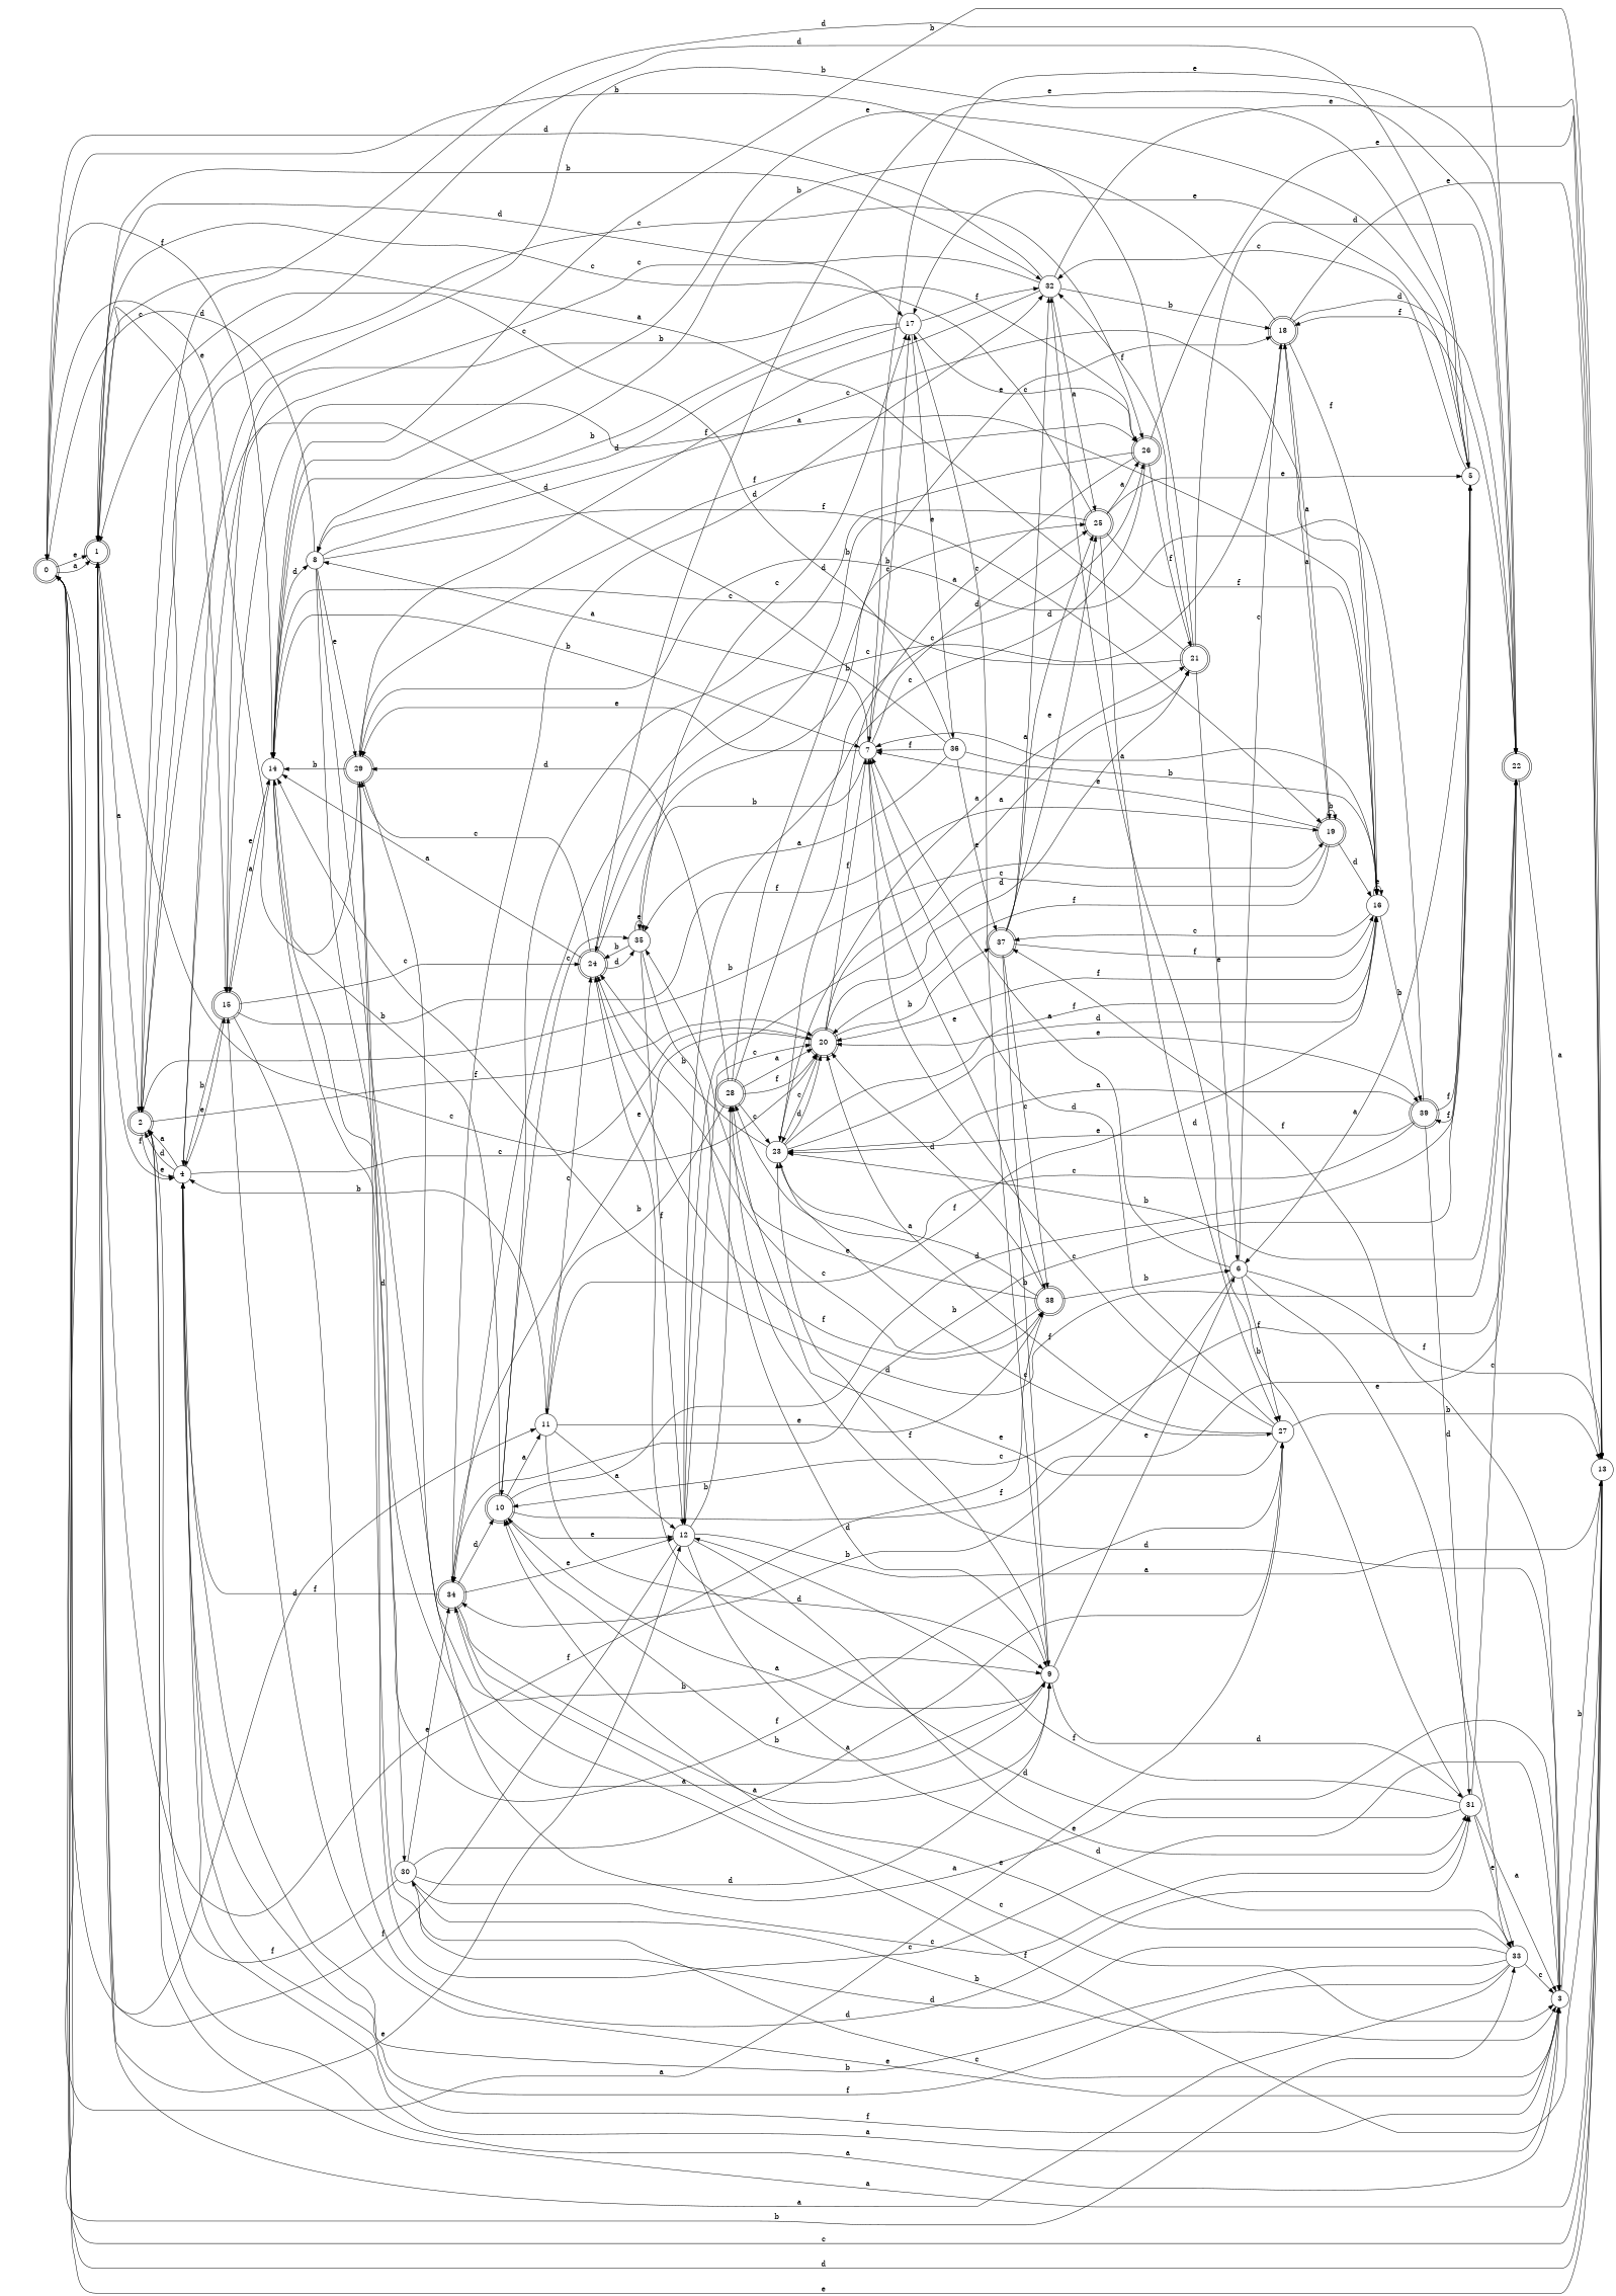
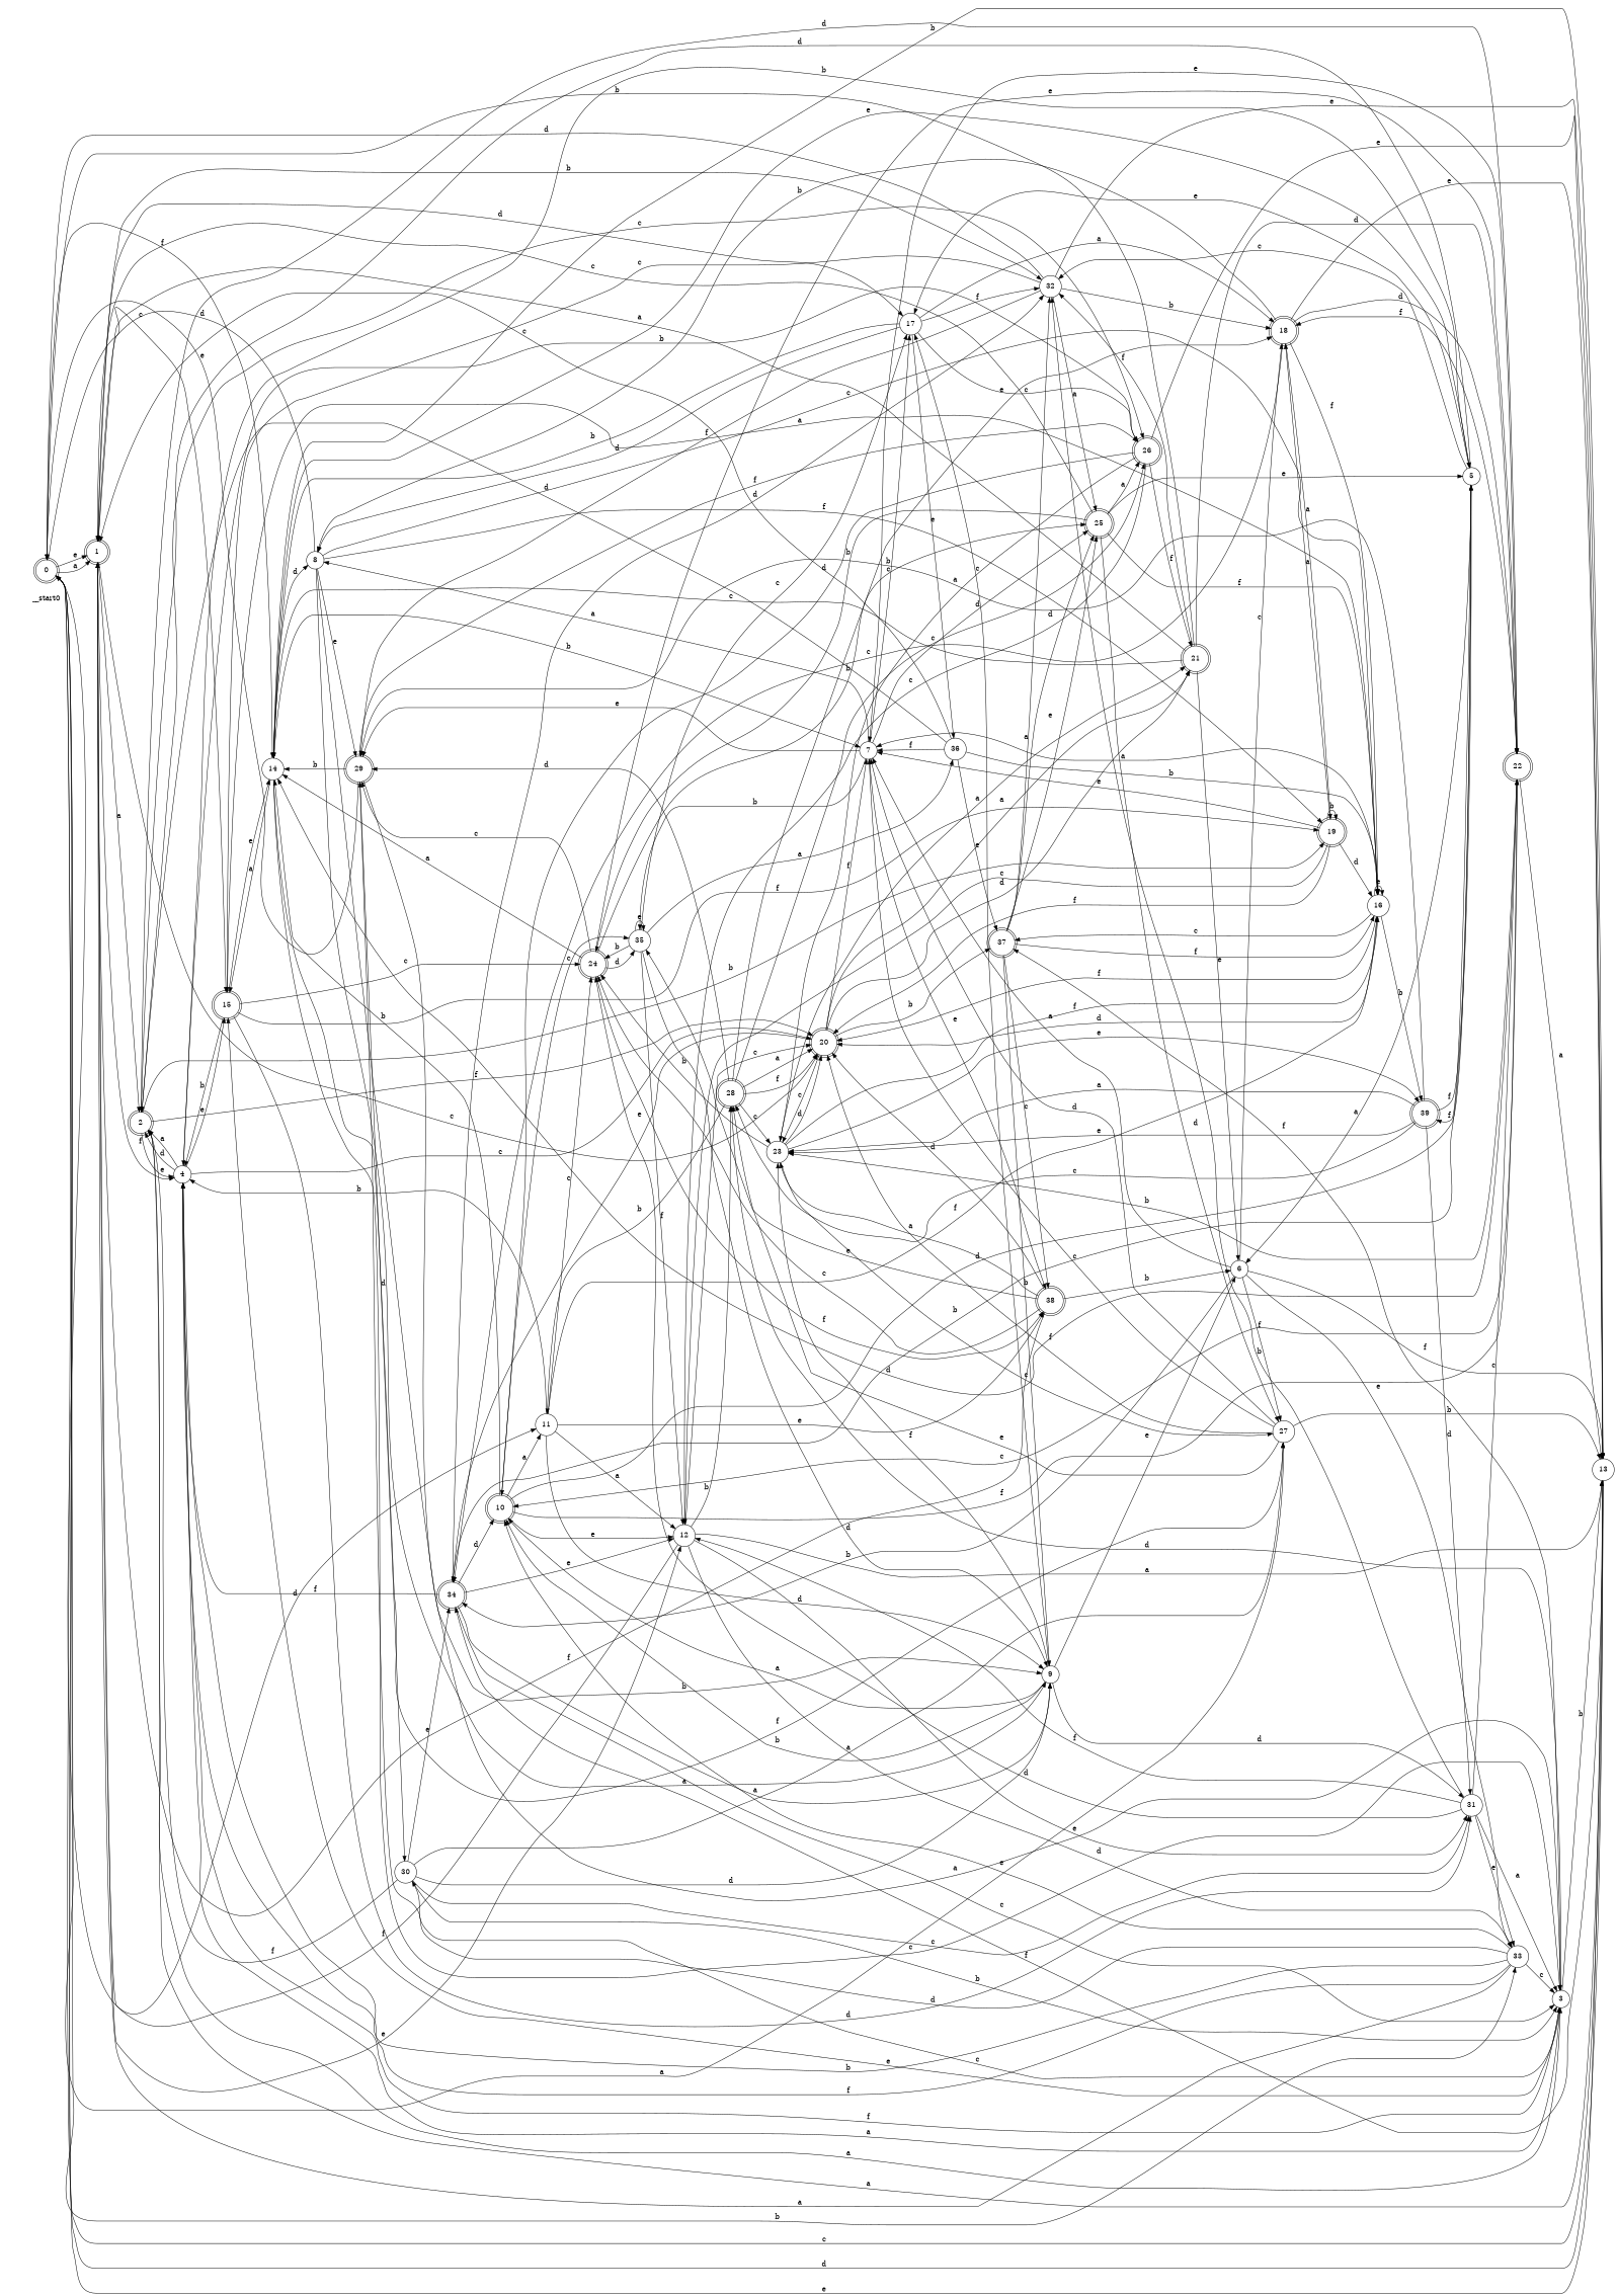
  digraph {
    rankdir=LR
    node [shape=circle color=black fillcolor=white style=filled]
+   __start0 [shape=none color="" fillcolor="" style=""]
    n2 [label=0 shape=doublecircle style="rounded,filled"]
    n3 [label=1 shape=doublecircle style="rounded,filled"]
    n4 [label=11]
    n5 [label=14]
    n6 [label=15 shape=doublecircle style="rounded,filled"]
    n7 [label=33]
    n8 [label=2 shape=doublecircle style="rounded,filled"]
    n9 [label=4]
    n10 [label=12]
    n11 [label=17]
    n12 [label=20 shape=doublecircle style="rounded,filled"]
    n13 [label=32]
    n14 [label=38 shape=doublecircle style="rounded,filled"]
    n15 [label=9]
    n16 [label=16]
    n17 [label=24 shape=doublecircle style="rounded,filled"]
    n18 [label=3]
    n19 [label=5]
    n20 [label=7]
    n21 [label=27]
    n22 [label=8]
    n23 [label=19 shape=doublecircle style="rounded,filled"]
    n24 [label=31]
    n25 [label=29 shape=doublecircle style="rounded,filled"]
    n26 [label=10 shape=doublecircle style="rounded,filled"]
    n27 [label=22 shape=doublecircle style="rounded,filled"]
    n28 [label=26 shape=doublecircle style="rounded,filled"]
    n29 [label=13]
    n30 [label=28 shape=doublecircle style="rounded,filled"]
    n31 [label=18 shape=doublecircle style="rounded,filled"]
    n32 [label=36]
    n33 [label=37 shape=doublecircle style="rounded,filled"]
    n34 [label=34 shape=doublecircle style="rounded,filled"]
    n35 [label=23]
    n36 [label=21 shape=doublecircle style="rounded,filled"]
    n37 [label=25 shape=doublecircle style="rounded,filled"]
    n38 [label=30]
    n39 [label=6]
    n40 [label=39 shape=doublecircle style="rounded,filled"]
    n41 [label=35]
    n2 -> n3 [label=a]
    n2 -> n3 [label=e]
    n2 -> n4 [label=d]
    n2 -> n5 [label=f]
    n2 -> n6 [label=c]
    n2 -> n7 [label=b]
    n3 -> n8 [label=a]
    n3 -> n9 [label=f]
    n3 -> n10 [label=e]
    n3 -> n11 [label=d]
    n3 -> n12 [label=c]
    n3 -> n13 [label=b]
    n4 -> n9 [label=b]
    n4 -> n10 [label=a]
    n4 -> n14 [label=e]
    n4 -> n15 [label=d]
    n4 -> n16 [label=f]
    n4 -> n17 [label=c]
    n5 -> n6 [label=a]
    n5 -> n18 [label=c]
    n5 -> n19 [label=e]
    n5 -> n20 [label=b]
    n5 -> n21 [label=f]
    n5 -> n22 [label=d]
    n6 -> n5 [label=e]
    n6 -> n9 [label=b]
    n6 -> n16 [label=a]
    n6 -> n17 [label=c]
    n6 -> n23 [label=f]
    n6 -> n24 [label=d]
    n7 -> n3 [label=a]
    n7 -> n9 [label=b]
    n7 -> n9 [label=f]
    n7 -> n18 [label=c]
    n7 -> n25 [label=d]
    n7 -> n26 [label=e]
    n8 -> n9 [label=e]
    n8 -> n12 [label=f]
    n8 -> n18 [label=a]
    n8 -> n23 [label=b]
    n8 -> n27 [label=d]
    n8 -> n28 [label=c]
    n9 -> n6 [label=e]
    n9 -> n8 [label=a]
    n9 -> n8 [label=d]
    n9 -> n12 [label=c]
    n9 -> n18 [label=f]
    n9 -> n19 [label=b]
    n10 -> n3 [label=f]
    n10 -> n7 [label=d]
    n10 -> n12 [label=c]
    n10 -> n24 [label=e]
    n10 -> n29 [label=a]
    n10 -> n30 [label=b]
    n11 -> n5 [label=b]
    n11 -> n13 [label=f]
    n11 -> n22 [label=d]
    n11 -> n28 [label=c]
+   n11 -> n31 [label=a]
    n11 -> n32 [label=e]
    n12 -> n20 [label=f]
    n12 -> n33 [label=b]
    n12 -> n34 [label=e]
    n12 -> n35 [label=c]
    n12 -> n36 [label=a]
    n12 -> n36 [label=d]
    n13 -> n2 [label=d]
    n13 -> n6 [label=c]
    n13 -> n25 [label=f]
    n13 -> n29 [label=e]
    n13 -> n31 [label=b]
    n13 -> n37 [label=a]
    n14 -> n3 [label=f]
    n14 -> n12 [label=d]
    n14 -> n17 [label=c]
    n14 -> n35 [label=a]
    n14 -> n39 [label=b]
    n14 -> n41 [label=e]
    n15 -> n11 [label=c]
    n15 -> n24 [label=d]
    n15 -> n26 [label=a]
    n15 -> n26 [label=b]
    n15 -> n35 [label=f]
    n15 -> n39 [label=e]
    n16 -> n12 [label=d]
    n16 -> n12 [label=f]
    n16 -> n16 [label=e]
    n16 -> n20 [label=a]
    n16 -> n33 [label=c]
    n16 -> n40 [label=b]
    n17 -> n5 [label=a]
    n17 -> n14 [label=f]
    n17 -> n25 [label=c]
    n17 -> n27 [label=e]
    n17 -> n37 [label=b]
    n17 -> n41 [label=d]
    n18 -> n6 [label=e]
    n18 -> n9 [label=a]
    n18 -> n29 [label=b]
    n18 -> n30 [label=d]
    n18 -> n33 [label=f]
    n18 -> n38 [label=c]
    n19 -> n8 [label=d]
    n19 -> n11 [label=e]
    n19 -> n13 [label=c]
    n19 -> n34 [label=b]
    n19 -> n39 [label=a]
    n19 -> n40 [label=f]
    n20 -> n11 [label=c]
    n20 -> n14 [label=e]
    n20 -> n22 [label=a]
    n20 -> n25 [label=e]
    n20 -> n37 [label=d]
    n20 -> n41 [label=b]
    n21 -> n2 [label=a]
    n21 -> n12 [label=f]
    n21 -> n20 [label=c]
    n21 -> n20 [label=d]
    n21 -> n29 [label=b]
    n21 -> n30 [label=e]
    n22 -> n3 [label=d]
    n22 -> n15 [label=a]
    n22 -> n15 [label=b]
    n22 -> n16 [label=c]
    n22 -> n23 [label=f]
    n22 -> n25 [label=e]
    n23 -> n10 [label=c]
    n23 -> n12 [label=f]
    n23 -> n16 [label=d]
    n23 -> n20 [label=e]
    n23 -> n23 [label=b]
    n23 -> n31 [label=a]
    n24 -> n7 [label=e]
    n24 -> n10 [label=f]
    n24 -> n13 [label=b]
    n24 -> n17 [label=d]
    n24 -> n18 [label=a]
    n24 -> n27 [label=c]
    n25 -> n2 [label=e]
    n25 -> n5 [label=b]
    n25 -> n18 [label=a]
    n25 -> n28 [label=f]
    n25 -> n38 [label=d]
    n26 -> n4 [label=a]
    n26 -> n5 [label=b]
    n26 -> n10 [label=e]
    n26 -> n19 [label=d]
    n26 -> n27 [label=f]
    n26 -> n41 [label=c]
    n27 -> n5 [label=d]
    n27 -> n20 [label=e]
    n27 -> n26 [label=c]
    n27 -> n29 [label=a]
    n27 -> n31 [label=f]
    n27 -> n35 [label=b]
    n28 -> n9 [label=b]
    n28 -> n10 [label=c]
    n28 -> n26 [label=d]
    n28 -> n29 [label=e]
    n28 -> n35 [label=a]
    n28 -> n36 [label=f]
    n29 -> n2 [label=c]
    n29 -> n2 [label=d]
    n29 -> n2 [label=e]
    n29 -> n5 [label=b]
    n29 -> n8 [label=a]
    n29 -> n34 [label=f]
    n30 -> n4 [label=b]
    n30 -> n12 [label=a]
    n30 -> n12 [label=f]
    n30 -> n25 [label=d]
    n30 -> n28 [label=c]
    n30 -> n31 [label=e]
    n30 -> n35 [label=c]
    n31 -> n16 [label=f]
    n31 -> n22 [label=b]
    n31 -> n23 [label=a]
    n31 -> n27 [label=d]
    n31 -> n29 [label=e]
    n31 -> n34 [label=c]
    n32 -> n3 [label=c]
    n32 -> n8 [label=d]
    n32 -> n16 [label=b]
    n32 -> n20 [label=f]
    n32 -> n33 [label=e]
    n33 -> n13 [label=a]
    n33 -> n14 [label=c]
    n33 -> n15 [label=b]
    n33 -> n16 [label=f]
    n33 -> n37 [label=d]
    n33 -> n37 [label=e]
    n34 -> n9 [label=f]
    n34 -> n10 [label=e]
    n34 -> n13 [label=d]
    n34 -> n15 [label=a]
    n34 -> n18 [label=c]
    n34 -> n26 [label=d]
    n35 -> n12 [label=d]
    n35 -> n16 [label=f]
    n35 -> n17 [label=b]
    n35 -> n21 [label=c]
    n35 -> n36 [label=a]
    n35 -> n40 [label=e]
    n36 -> n2 [label=b]
    n36 -> n3 [label=a]
    n36 -> n5 [label=c]
    n36 -> n13 [label=f]
    n36 -> n27 [label=d]
    n36 -> n39 [label=e]
    n37 -> n3 [label=c]
    n37 -> n16 [label=f]
    n37 -> n17 [label=b]
    n37 -> n19 [label=e]
    n37 -> n21 [label=d]
    n37 -> n28 [label=a]
    n38 -> n8 [label=f]
    n38 -> n15 [label=d]
    n38 -> n18 [label=b]
    n38 -> n21 [label=a]
    n38 -> n24 [label=c]
    n38 -> n34 [label=e]
    n39 -> n7 [label=e]
    n39 -> n20 [label=a]
    n39 -> n21 [label=f]
    n39 -> n29 [label=f]
    n39 -> n31 [label=c]
    n39 -> n34 [label=b]
    n40 -> n19 [label=f]
    n40 -> n24 [label=d]
    n40 -> n25 [label=b]
    n40 -> n30 [label=c]
    n40 -> n35 [label=a]
    n40 -> n35 [label=e]
    n41 -> n10 [label=f]
    n41 -> n11 [label=c]
    n41 -> n15 [label=d]
    n41 -> n17 [label=b]
-   n32 -> n41 [label=a]
+   n41 -> n32 [label=a]
    n41 -> n41 [label=e]
  }
